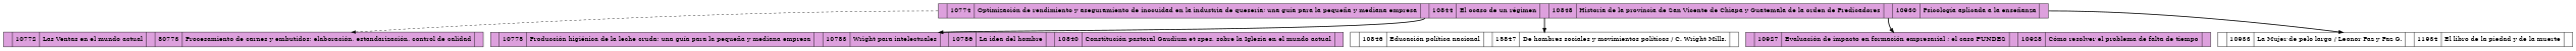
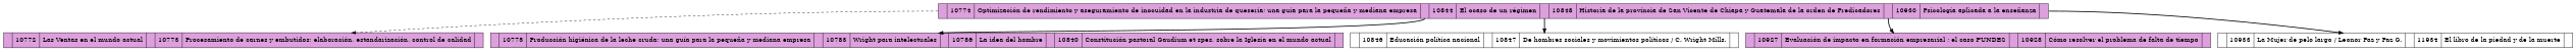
  digraph {
    node [fillcolor=plum fontsize=16 shape=record style=filled]
    edge [headport=f0 style=bold]
    n1 [label="<f1> |10774 | Optimización de rendimiento y aseguramiento de inocuidad en la industria de quesería; una guía para la pequeña y mediana empresa| <f2> |10844 | El ocaso de un régimen| <f3> |10848 | Historia de la provincia de San Vicente de Chiapa y Guatemala de la orden de Predicadores| <f4> |10930 | Psicología aplicada a la enseñanza| <f5>"]
-   n2 [label="<f1> |10772 | Las Ventas en el mundo actual| <f2> |80773 | Procesamiento de carnes y embutidos; elaboración, estandarización, control de calidad| <f3>"]
+   n2 [label="<f1> |10772 | Las Ventas en el mundo actual| <f2> |10773 | Procesamiento de carnes y embutidos; elaboración, estandarización, control de calidad| <f3>"]
    n3 [label="<f1> |10775 | Producción higiénica de la leche cruda; una guía para la pequeña y mediana empresa| <f2> |10783 | Wright para intelectuales| <f3> |10786 | La idea del hombre| <f4> |10840 | Constitución pastoral Gaudium et spes, sobre la Iglesia en el mundo actual| <f5>"]
-   n4 [fillcolor=white label="<f1> |10846 | Educación política nacional| <f2> |15847 | De hombres sociales y movimientos políticos / C. Wright Mills.| <f3>"]
+   n4 [fillcolor=white label="<f1> |10846 | Educación política nacional| <f2> |10847 | De hombres sociales y movimientos políticos / C. Wright Mills.| <f3>"]
    n5 [label="<f1> |10927 | Evaluación de impacto en formación empresarial ; el caso FUNDES| <f2> |10928 | Cómo resolver el problema de falta de tiempo| <f3>"]
    n6 [fillcolor=white label="<f1> |10933 | La Mujer de pelo largo / Leonor Paz y Paz G.| <f2> |11934 | El libro de la piedad y de la muerte| <f3>"]
    n1 -> n2 [style=dashed tailport=f1]
    n1 -> n3 [tailport=f2]
    n1 -> n4 [tailport=f3]
    n1 -> n5 [tailport=f4]
    n1 -> n6 [tailport=f5]
  }
